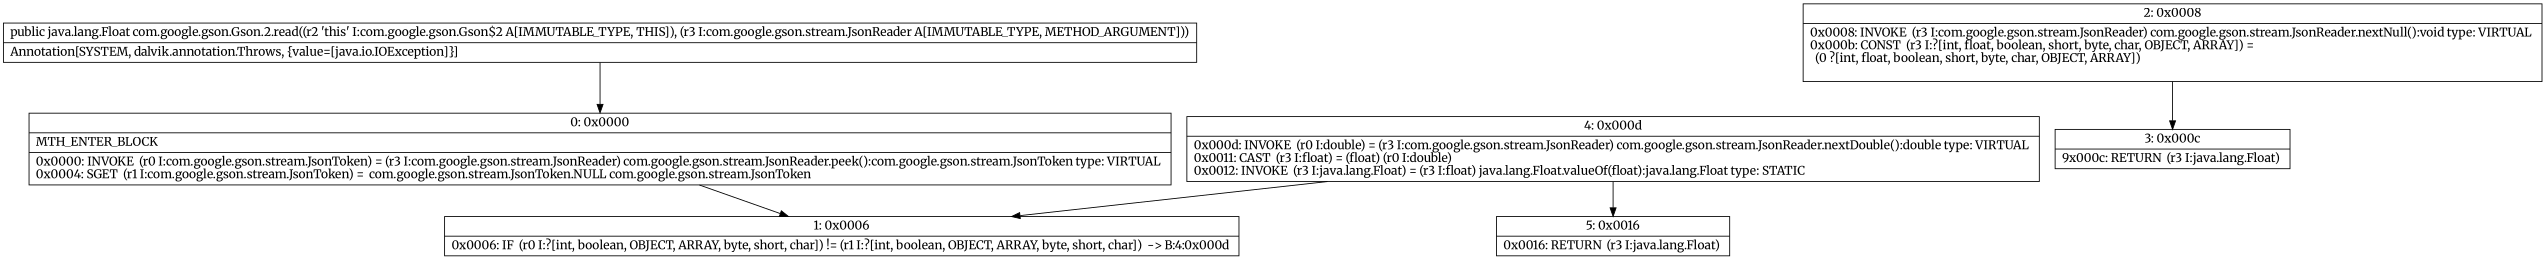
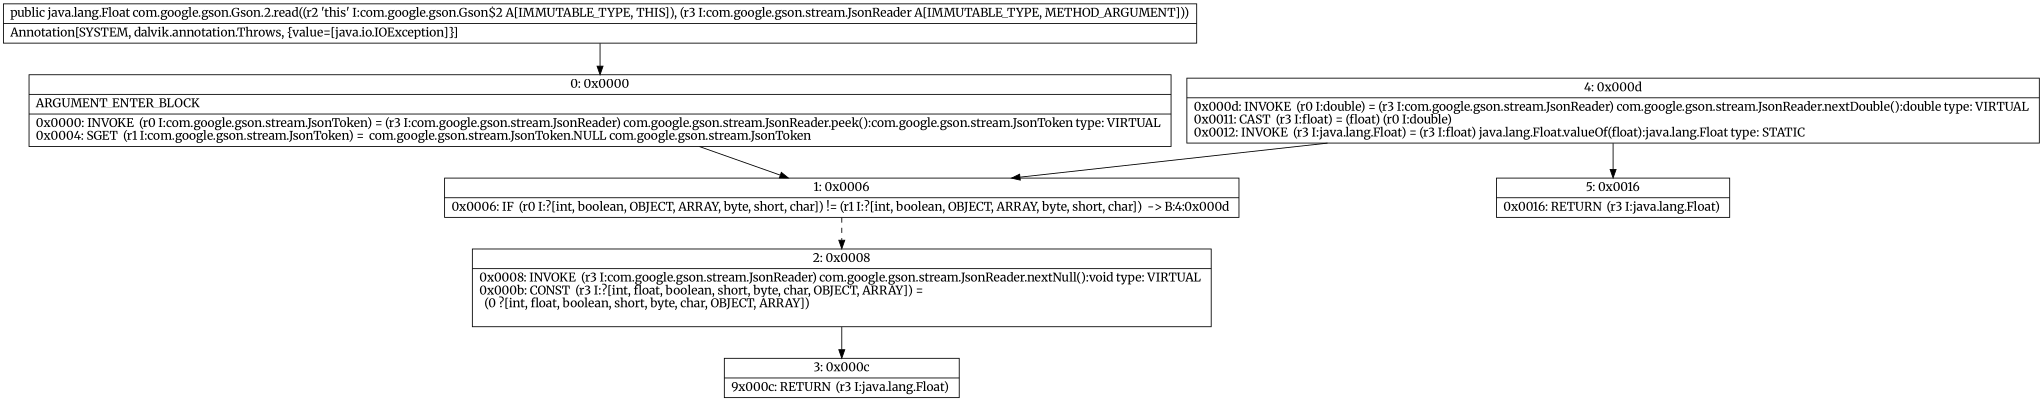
  digraph {
    fontname=Merriweather
    node [fontname=Merriweather shape=record]
    edge [fontname=Merriweather]
-   n1 [label="{0\:\ 0x0000|MTH_ENTER_BLOCK\l|0x0000: INVOKE  (r0 I:com.google.gson.stream.JsonToken) = (r3 I:com.google.gson.stream.JsonReader) com.google.gson.stream.JsonReader.peek():com.google.gson.stream.JsonToken type: VIRTUAL \l0x0004: SGET  (r1 I:com.google.gson.stream.JsonToken) =  com.google.gson.stream.JsonToken.NULL com.google.gson.stream.JsonToken \l}"]
+   n1 [label="{0\:\ 0x0000|ARGUMENT_ENTER_BLOCK\l|0x0000: INVOKE  (r0 I:com.google.gson.stream.JsonToken) = (r3 I:com.google.gson.stream.JsonReader) com.google.gson.stream.JsonReader.peek():com.google.gson.stream.JsonToken type: VIRTUAL \l0x0004: SGET  (r1 I:com.google.gson.stream.JsonToken) =  com.google.gson.stream.JsonToken.NULL com.google.gson.stream.JsonToken \l}"]
    n2 [label="{1\:\ 0x0006|0x0006: IF  (r0 I:?[int, boolean, OBJECT, ARRAY, byte, short, char]) != (r1 I:?[int, boolean, OBJECT, ARRAY, byte, short, char])  \-\> B:4:0x000d \l}"]
    n3 [label="{2\:\ 0x0008|0x0008: INVOKE  (r3 I:com.google.gson.stream.JsonReader) com.google.gson.stream.JsonReader.nextNull():void type: VIRTUAL \l0x000b: CONST  (r3 I:?[int, float, boolean, short, byte, char, OBJECT, ARRAY]) = \l  (0 ?[int, float, boolean, short, byte, char, OBJECT, ARRAY])\l \l}"]
    n4 [label="{3\:\ 0x000c|9x000c: RETURN  (r3 I:java.lang.Float) \l}"]
    n5 [label="{4\:\ 0x000d|0x000d: INVOKE  (r0 I:double) = (r3 I:com.google.gson.stream.JsonReader) com.google.gson.stream.JsonReader.nextDouble():double type: VIRTUAL \l0x0011: CAST  (r3 I:float) = (float) (r0 I:double) \l0x0012: INVOKE  (r3 I:java.lang.Float) = (r3 I:float) java.lang.Float.valueOf(float):java.lang.Float type: STATIC \l}"]
    n6 [label="{5\:\ 0x0016|0x0016: RETURN  (r3 I:java.lang.Float) \l}"]
    n7 [label="{public java.lang.Float com.google.gson.Gson.2.read((r2 'this' I:com.google.gson.Gson$2 A[IMMUTABLE_TYPE, THIS]), (r3 I:com.google.gson.stream.JsonReader A[IMMUTABLE_TYPE, METHOD_ARGUMENT]))  | Annotation[SYSTEM, dalvik.annotation.Throws, \{value=[java.io.IOException]\}]\l}"]
    n1 -> n2
+   n2 -> n3 [style=dashed]
    n3 -> n4
    n5 -> n2
    n5 -> n6
    n7 -> n1
  }
